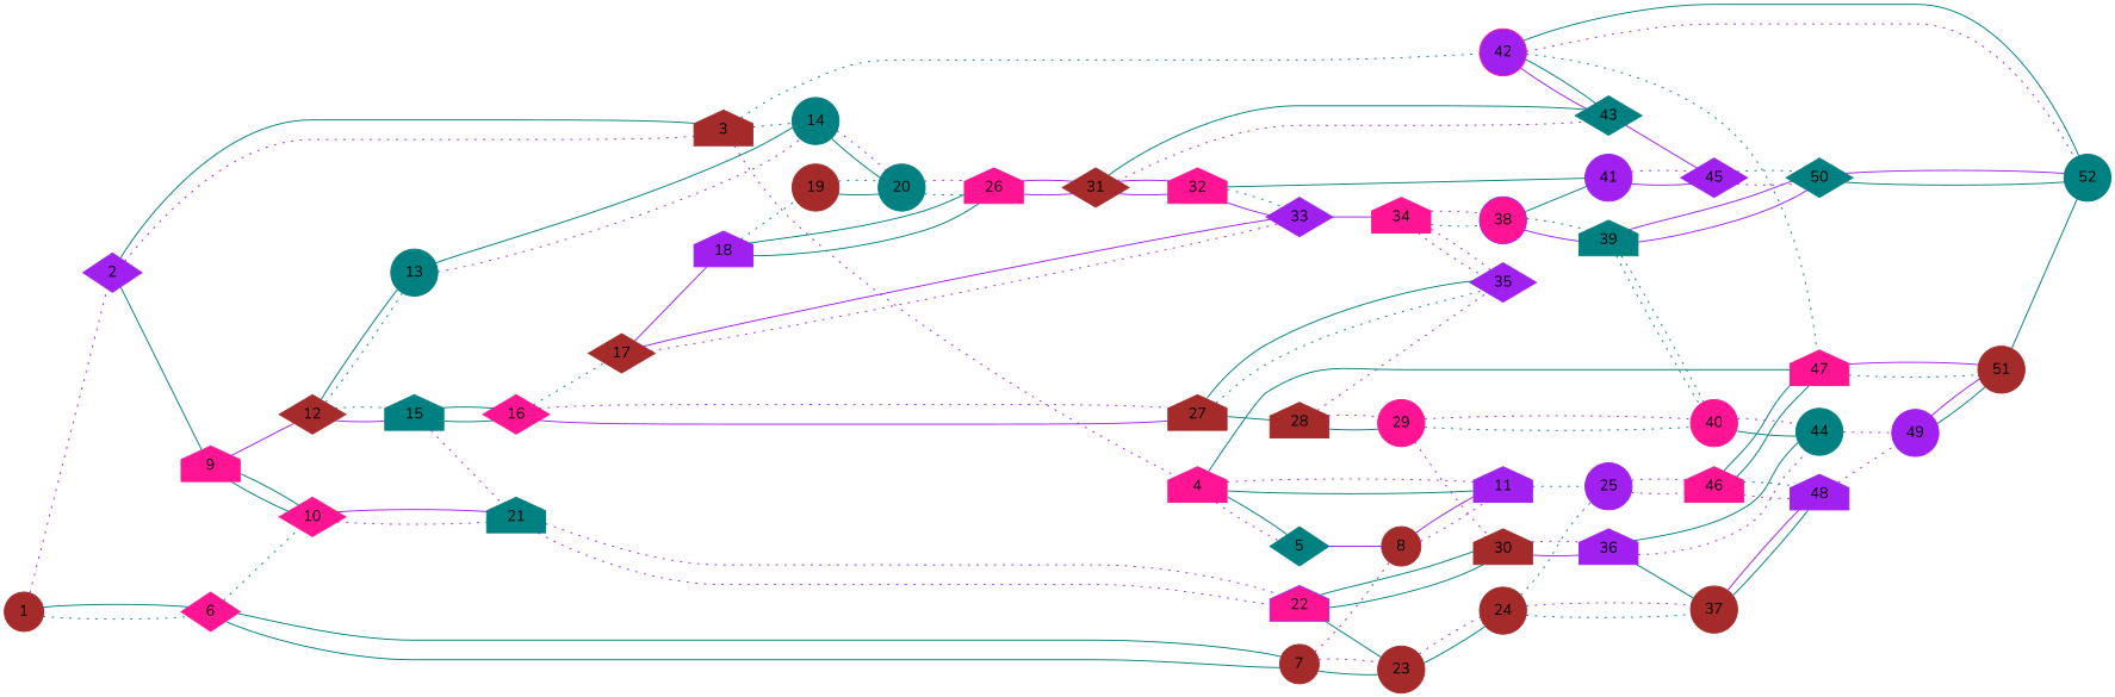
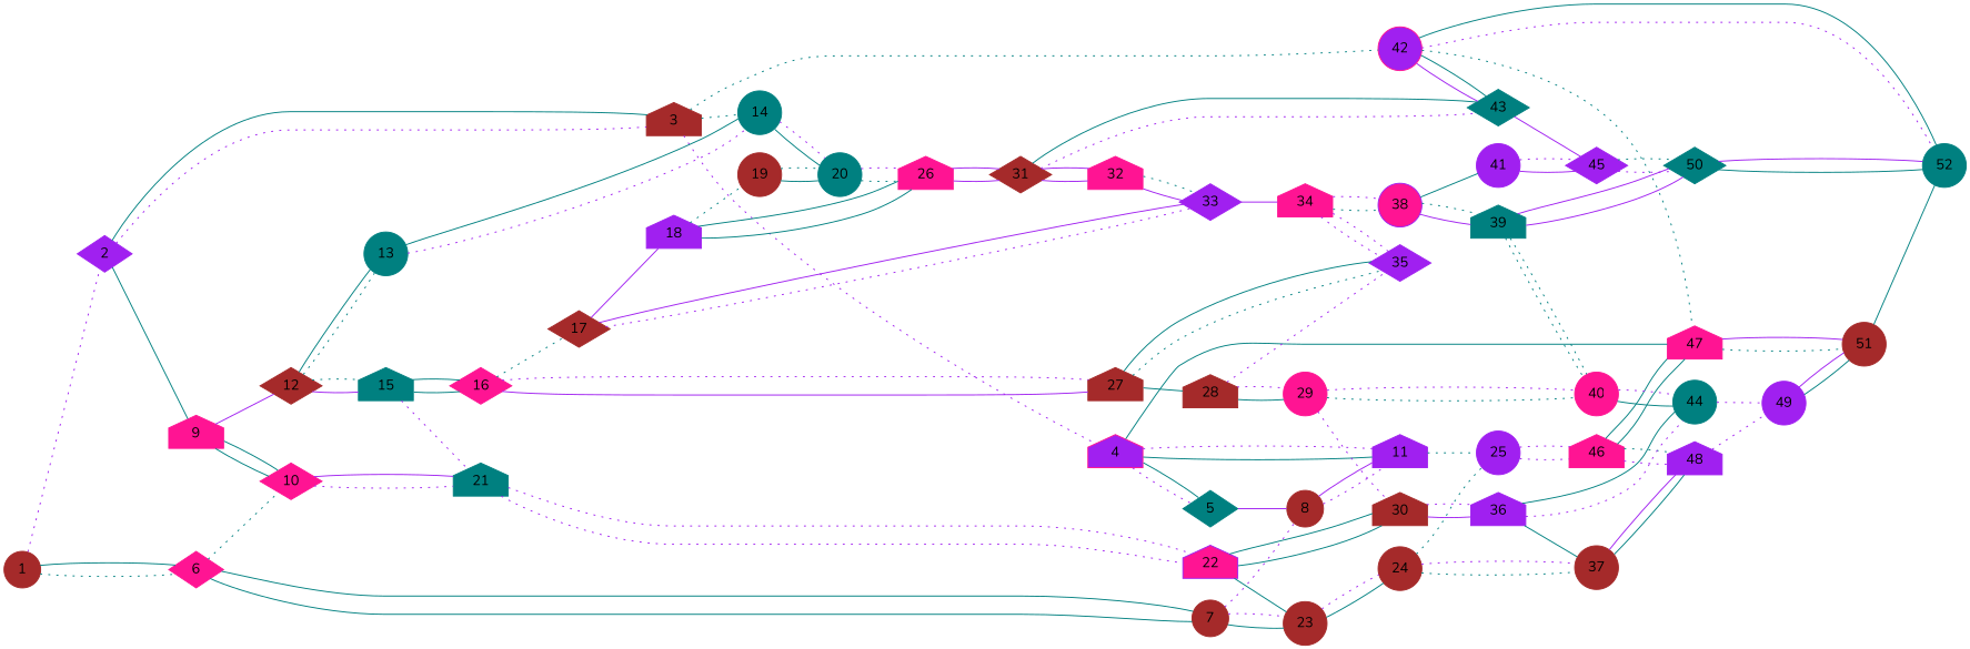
  graph {
    fontname=Nunito
    rankdir=LR
    node [color=brown fontname=Nunito shape=circle style=filled]
    edge [color=teal fontname=Nunito style=solid]
    2 [color=purple shape=diamond]
    1
    6 [color=deeppink shape=diamond]
    3 [shape=house]
    9 [color=deeppink shape=house]
    7
    10 [color=deeppink shape=diamond]
-   4 [color=deeppink shape=house]
+   4 [color=deeppink shape=house fillcolor=purple]
    14 [color=teal]
    42 [color=deeppink fillcolor=purple]
    12 [shape=diamond]
    5 [color=teal shape=diamond]
    11 [color=purple shape=house]
    47 [color=deeppink shape=house]
    20 [color=teal]
    43 [color=teal shape=diamond]
    52 [color=teal]
    8
    25 [color=purple]
    51
    23
    21 [color=teal shape=house]
    24
    13 [color=teal]
    15 [color=teal shape=house]
    22 [color=purple fillcolor=deeppink shape=house]
    46 [color=deeppink shape=house]
    16 [color=deeppink shape=diamond]
    26 [color=deeppink shape=house]
    17 [shape=diamond]
    27 [shape=house]
    18 [color=purple shape=house]
    33 [color=purple shape=diamond]
    28 [shape=house]
    35 [color=purple shape=diamond]
    19
    34 [color=deeppink shape=house]
    31 [shape=diamond]
    30 [shape=house]
    36 [color=purple shape=house]
    37
    48 [color=purple shape=house]
    32 [color=deeppink shape=house]
    29 [color=deeppink]
    40 [color=deeppink]
    44 [color=teal]
    41 [color=purple]
    45 [color=purple shape=diamond]
    38 [color=purple fillcolor=deeppink]
    39 [color=teal shape=house]
    49 [color=purple]
    50 [color=teal shape=diamond]
    2 -- 3 [color=purple style=dotted]
    2 -- 3
    2 -- 9
    1 -- 2 [color=purple style=dotted]
    1 -- 6 [style=dotted]
    1 -- 6
    6 -- 7
    6 -- 7
    6 -- 10 [style=dotted]
    3 -- 4 [color=purple style=dotted]
    3 -- 14 [style=dotted]
    3 -- 42 [style=dotted]
    9 -- 10
    9 -- 10
    9 -- 12 [color=purple]
    7 -- 8 [color=purple style=dotted]
    7 -- 23
    7 -- 23 [color=purple style=dotted]
    10 -- 21 [color=purple style=dotted]
    10 -- 21 [color=purple]
    4 -- 5 [color=purple style=dotted]
    4 -- 5
    4 -- 11
    4 -- 11 [color=purple style=dotted]
    4 -- 47
    14 -- 20
    14 -- 20 [color=purple style=dotted]
    42 -- 47 [style=dotted]
    42 -- 43 [color=purple]
    42 -- 43
    42 -- 52 [color=purple style=dotted]
    42 -- 52
    12 -- 13 [style=dotted]
    12 -- 13
    12 -- 15 [color=purple]
    12 -- 15 [style=dotted]
    5 -- 8 [color=purple]
    11 -- 25 [style=dotted]
    47 -- 51 [style=dotted]
    47 -- 51 [color=purple]
    20 -- 26 [style=dotted]
    20 -- 26 [color=purple style=dotted]
    43 -- 45 [color=purple]
    8 -- 11 [color=purple style=dotted]
    8 -- 11 [color=purple]
    25 -- 46 [color=purple style=dotted]
    25 -- 46 [color=purple style=dotted]
    51 -- 52
    23 -- 24
    23 -- 24 [color=purple style=dotted]
    21 -- 22 [color=purple style=dotted]
    21 -- 22 [color=purple style=dotted]
    24 -- 25 [style=dotted]
    24 -- 37 [style=dotted]
    24 -- 37 [color=purple style=dotted]
    13 -- 14 [color=purple style=dotted]
    13 -- 14
    15 -- 21 [color=purple style=dotted]
    15 -- 16
    15 -- 16
    22 -- 23
    22 -- 30
    22 -- 30
    46 -- 47
    46 -- 47
    46 -- 48 [color=purple style=dotted]
    46 -- 48 [style=dotted]
    16 -- 17 [style=dotted]
    16 -- 27 [color=purple]
    16 -- 27 [color=purple style=dotted]
    26 -- 31 [color=purple]
    26 -- 31 [color=purple]
    17 -- 18 [color=purple]
    17 -- 33 [color=purple style=dotted]
    17 -- 33 [color=purple]
    27 -- 28
    27 -- 35 [style=dotted]
    27 -- 35
    18 -- 26
    18 -- 26
    18 -- 19 [style=dotted]
    33 -- 34 [color=purple]
    28 -- 35 [color=purple style=dotted]
    28 -- 29
    28 -- 29 [color=purple style=dotted]
    19 -- 20
    19 -- 20 [style=dotted]
    34 -- 35 [color=purple style=dotted]
    34 -- 35 [color=purple style=dotted]
    34 -- 38 [style=dotted]
    34 -- 38 [color=purple style=dotted]
    31 -- 43 [color=purple style=dotted]
    31 -- 43
    31 -- 32 [color=purple]
    31 -- 32 [color=purple]
    30 -- 36 [color=purple]
    30 -- 36 [color=purple style=dotted]
    36 -- 37
    36 -- 44 [color=purple style=dotted]
    36 -- 44
    37 -- 48
    37 -- 48 [color=purple]
    48 -- 49 [color=purple style=dotted]
    32 -- 33 [color=purple]
    32 -- 33 [style=dotted]
-   32 -- 41
    29 -- 30 [color=purple style=dotted]
    29 -- 40 [style=dotted]
    29 -- 40 [color=purple style=dotted]
    40 -- 44
    40 -- 44 [color=purple style=dotted]
    44 -- 49 [color=purple style=dotted]
    41 -- 45 [color=purple]
    41 -- 45 [color=purple style=dotted]
    45 -- 50 [color=purple style=dotted]
    45 -- 50 [style=dotted]
    38 -- 41
    38 -- 39 [color=purple]
    38 -- 39 [style=dotted]
    39 -- 40 [style=dotted]
    39 -- 40 [style=dotted]
    39 -- 50 [color=purple]
    39 -- 50 [color=purple]
    49 -- 51
    49 -- 51 [color=purple]
    50 -- 52
    50 -- 52 [color=purple]
  }
